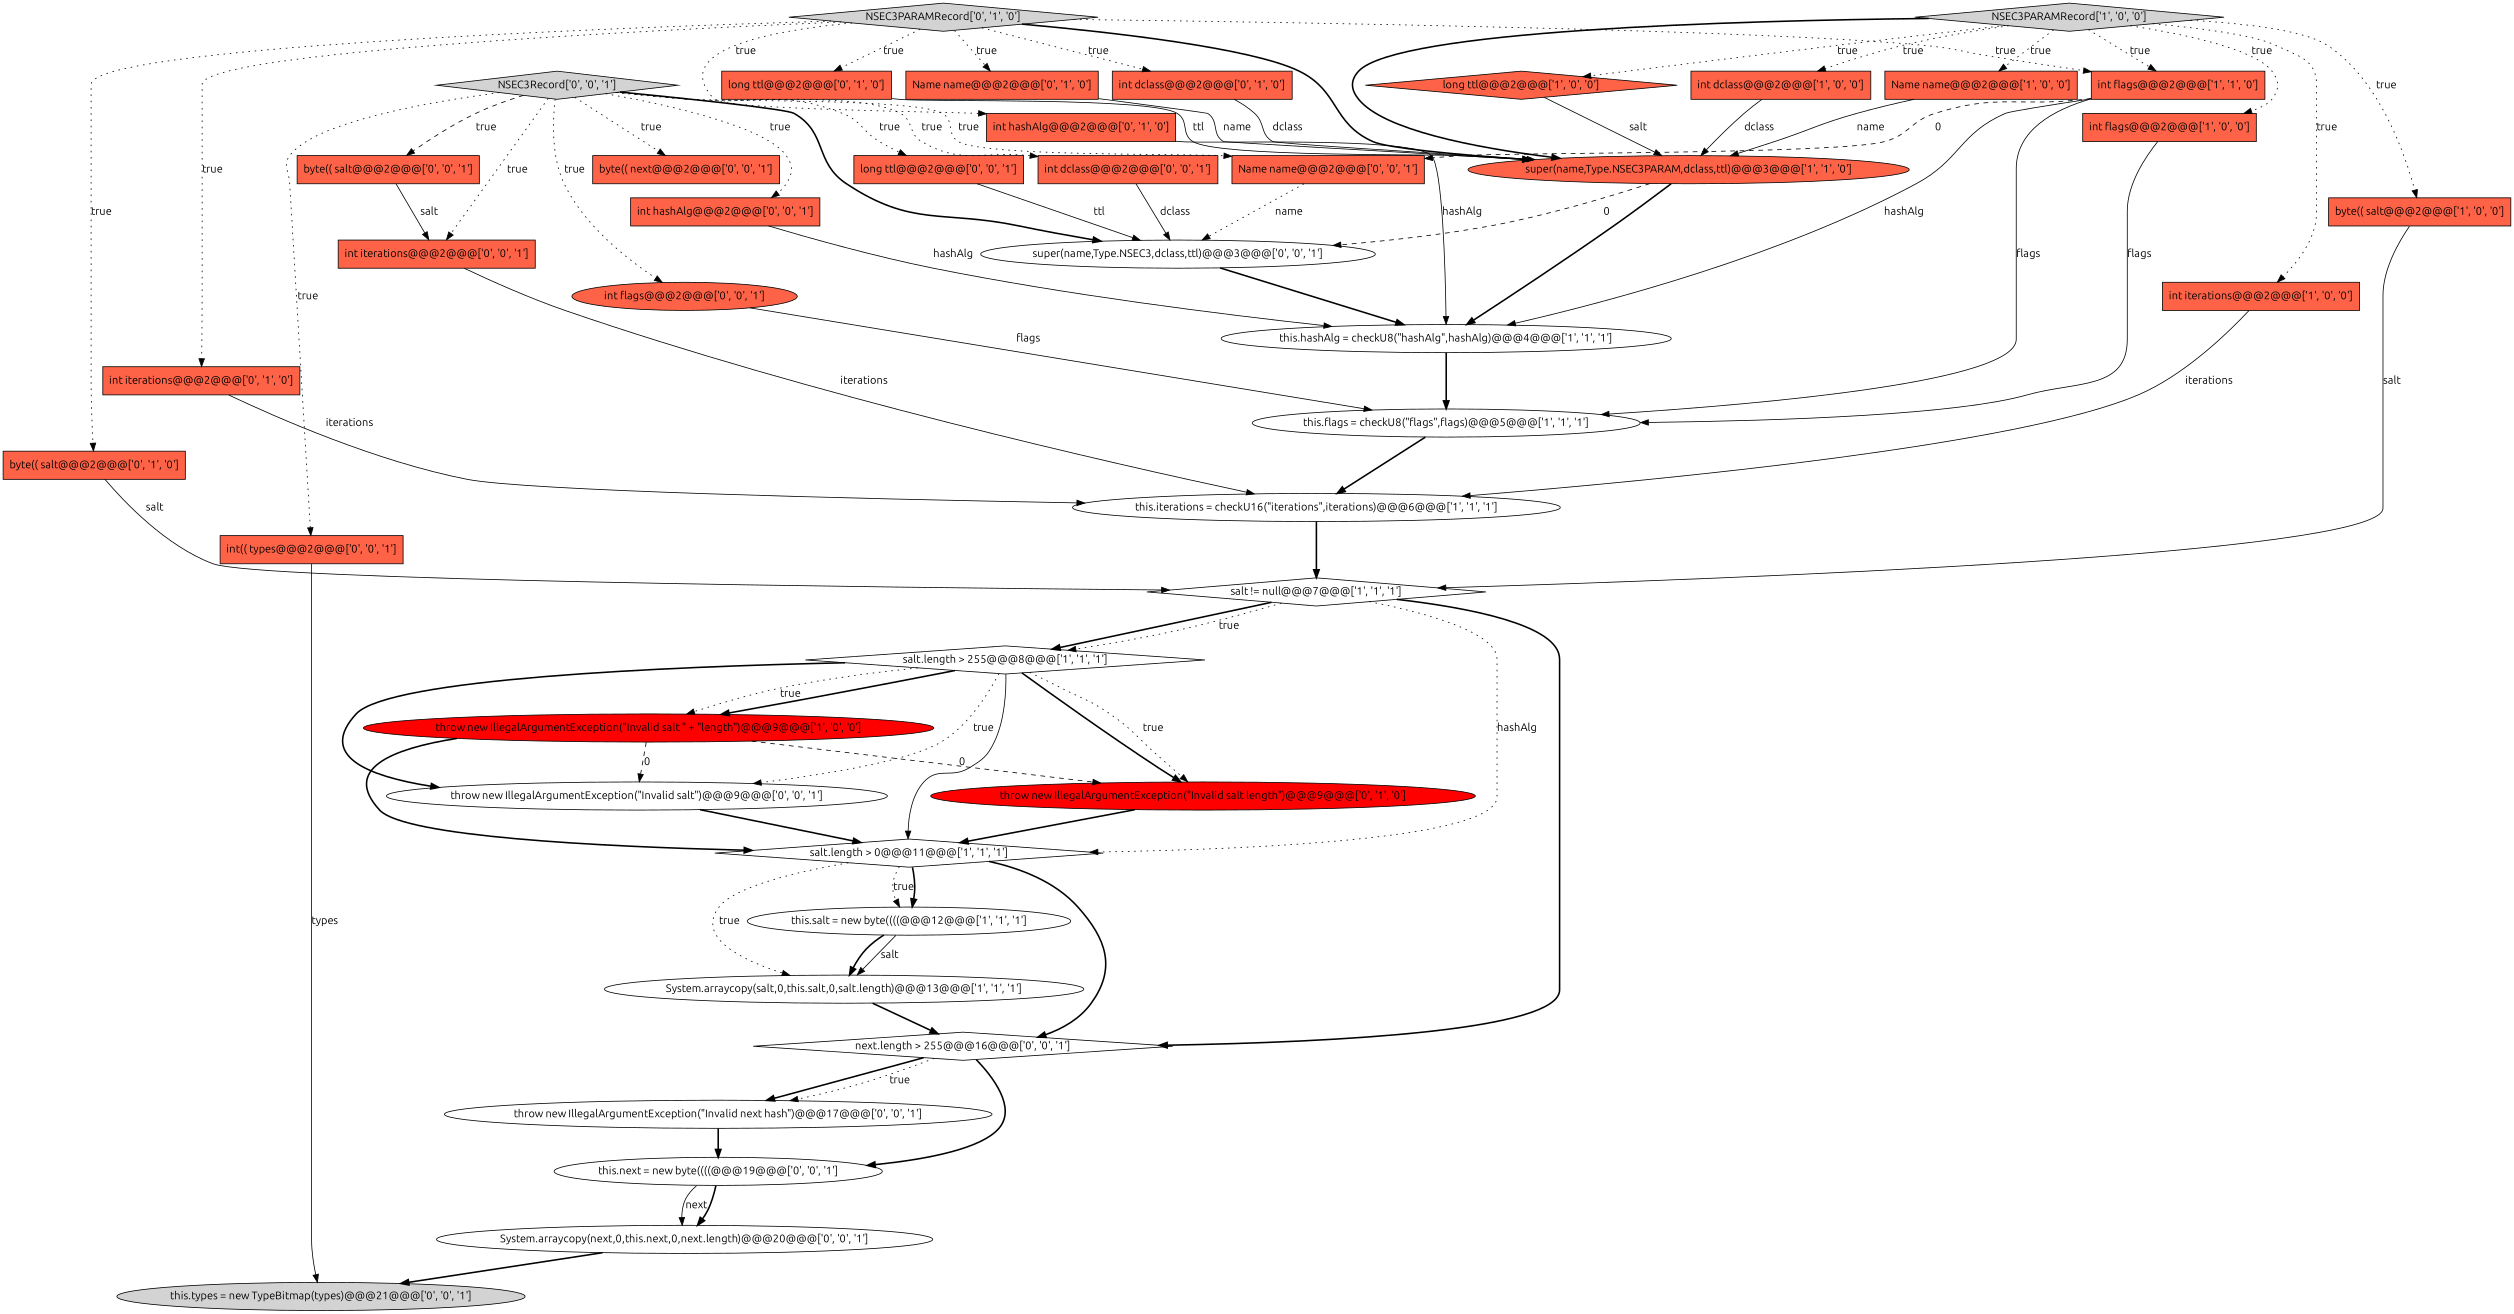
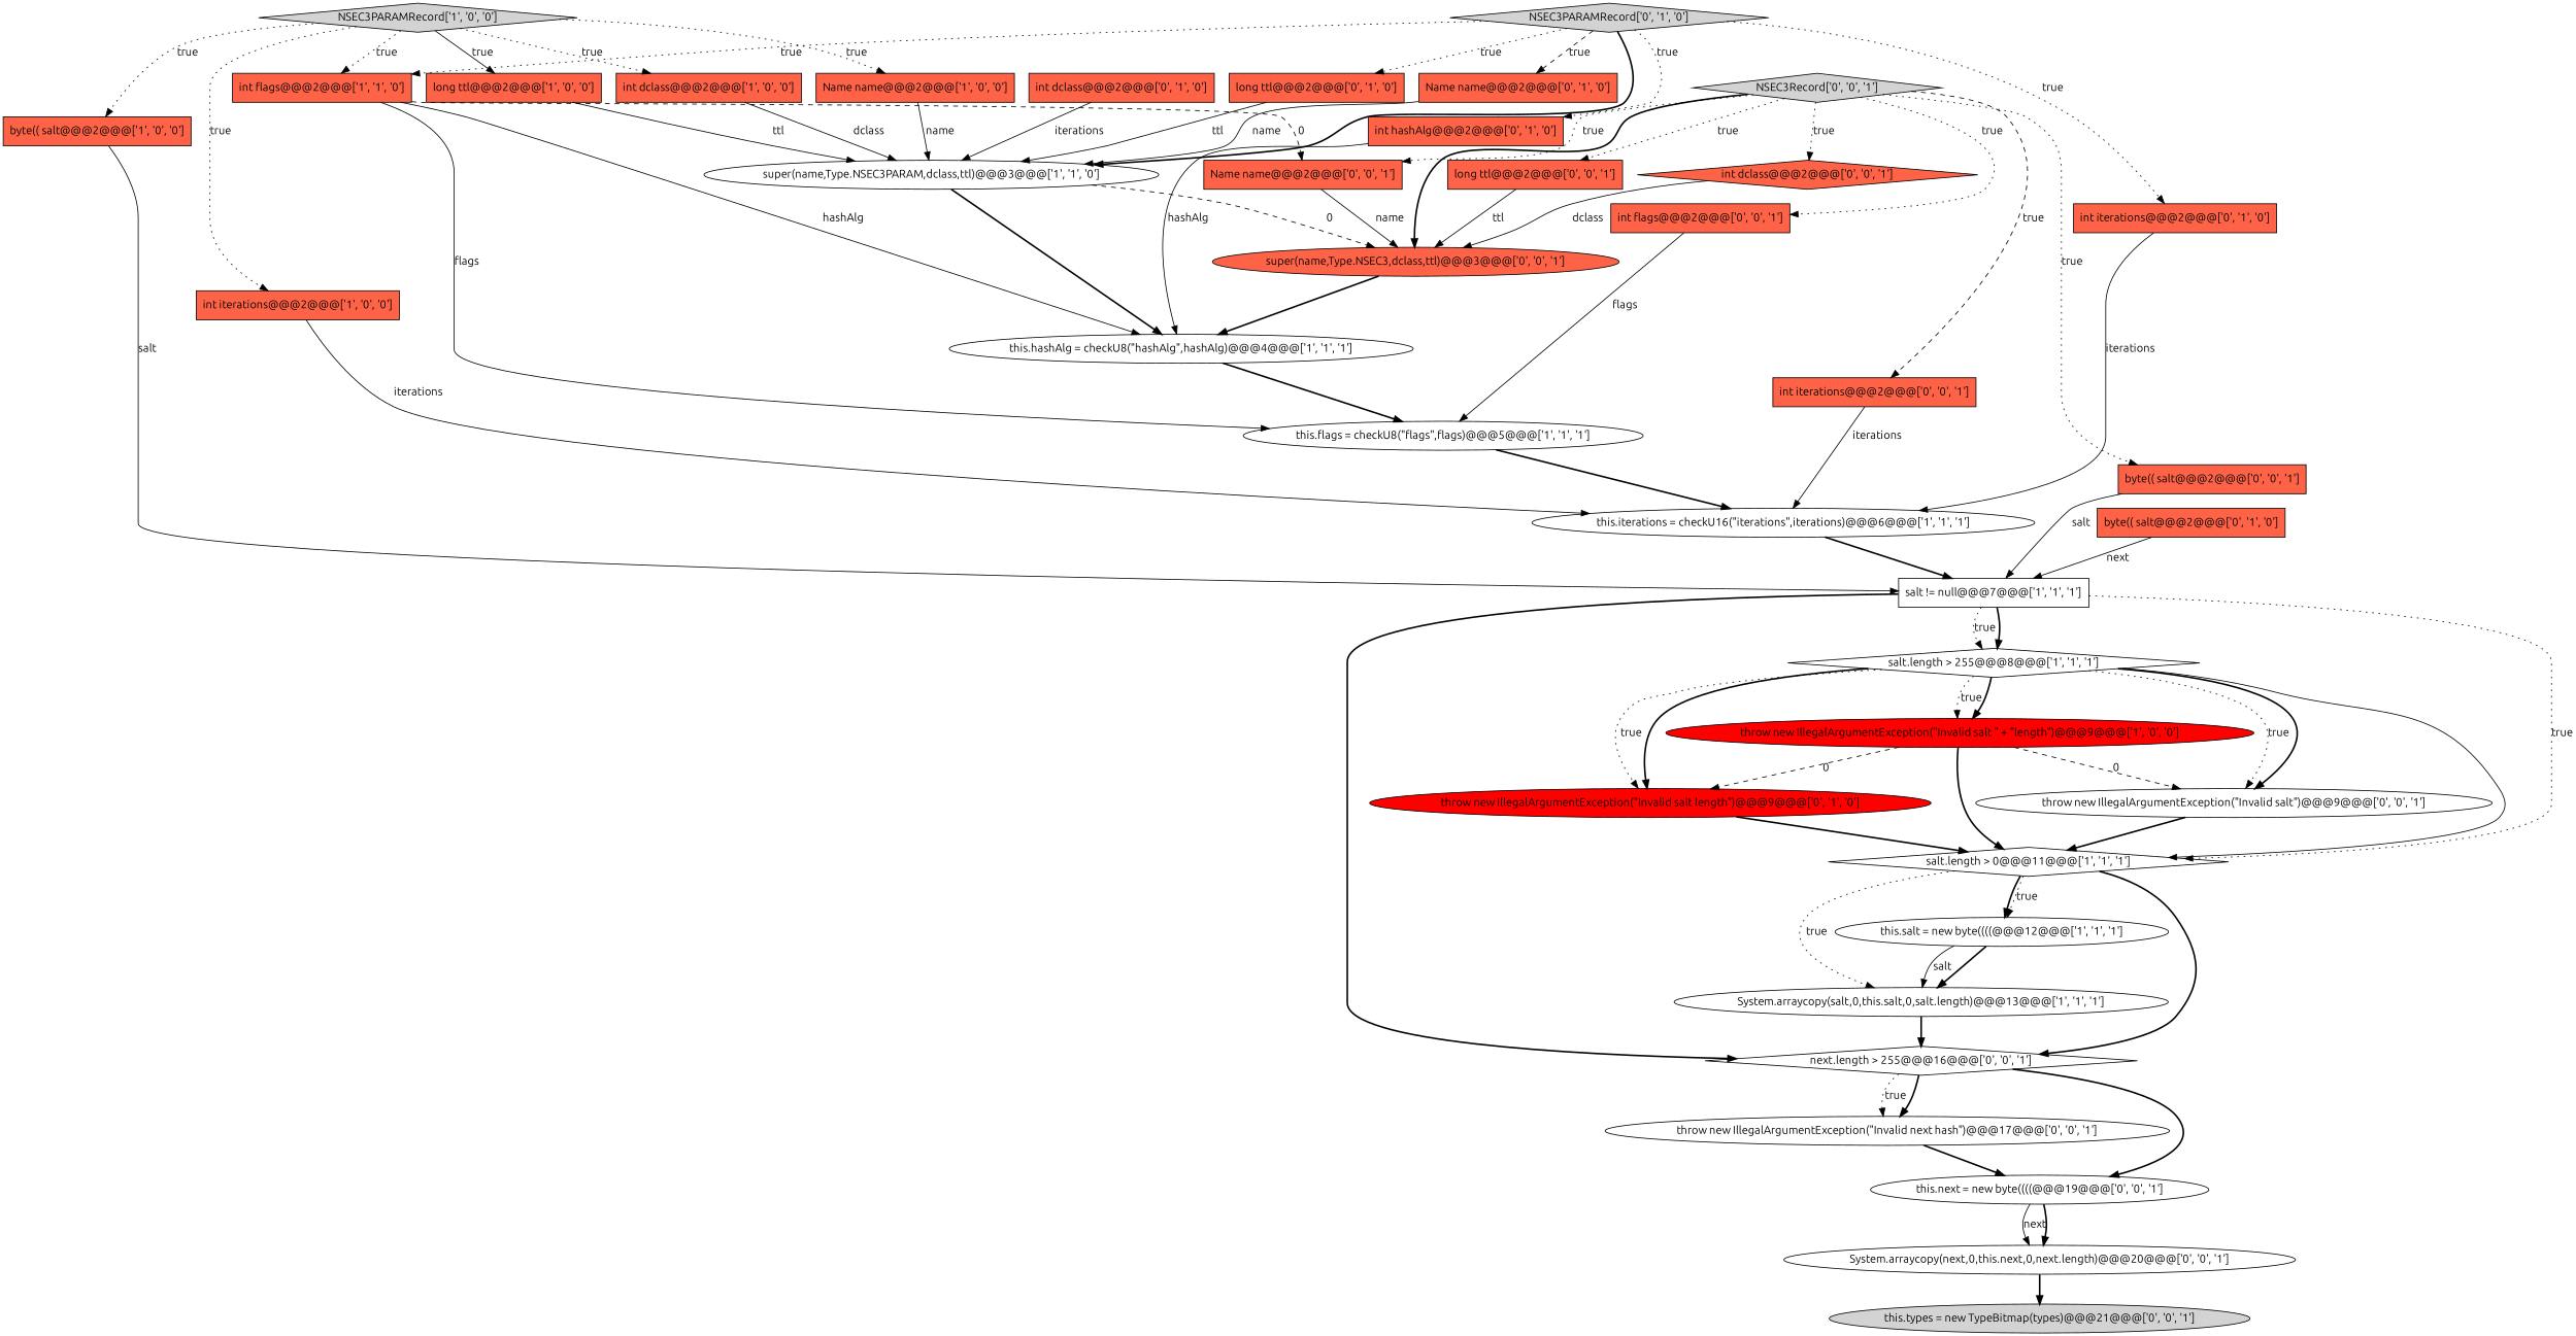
  digraph {
    fontname=Ubuntu
    node [fillcolor=tomato fontname=Ubuntu shape=box style=filled]
    edge [fontname=Ubuntu style=dotted]
-   n1 [label="long ttl@@@2@@@['1', '0', '0']" shape=diamond]
-   n2 [label="super(name,Type.NSEC3PARAM,dclass,ttl)@@@3@@@['1', '1', '0']" shape=ellipse]
+   n1 [label="long ttl@@@2@@@['1', '0', '0']"]
+   n2 [fillcolor=white label="super(name,Type.NSEC3PARAM,dclass,ttl)@@@3@@@['1', '1', '0']" shape=ellipse]
    n3 [fillcolor=white label="this.hashAlg = checkU8(\"hashAlg\",hashAlg)@@@4@@@['1', '1', '1']" shape=ellipse]
-   n4 [fillcolor=white label="super(name,Type.NSEC3,dclass,ttl)@@@3@@@['0', '0', '1']" shape=ellipse]
-   n5 [label="int flags@@@2@@@['1', '0', '0']"]
+   n4 [label="super(name,Type.NSEC3,dclass,ttl)@@@3@@@['0', '0', '1']" shape=ellipse]
    n6 [fillcolor=white label="this.flags = checkU8(\"flags\",flags)@@@5@@@['1', '1', '1']" shape=ellipse]
    n7 [fillcolor=white label="this.iterations = checkU16(\"iterations\",iterations)@@@6@@@['1', '1', '1']" shape=ellipse]
    n8 [label="int dclass@@@2@@@['1', '0', '0']"]
    n9 [label="int iterations@@@2@@@['0', '1', '0']"]
-   n10 [fillcolor=white label="salt != null@@@7@@@['1', '1', '1']" shape=diamond]
+   n10 [fillcolor=white label="salt != null@@@7@@@['1', '1', '1']"]
    n11 [label="int flags@@@2@@@['1', '1', '0']"]
    n12 [label="Name name@@@2@@@['0', '0', '1']"]
    n13 [fillcolor=white label="throw new IllegalArgumentException(\"Invalid next hash\")@@@17@@@['0', '0', '1']" shape=ellipse]
    n14 [fillcolor=white label="this.next = new byte((((@@@19@@@['0', '0', '1']" shape=ellipse]
    n15 [fillcolor=white label="System.arraycopy(next,0,this.next,0,next.length)@@@20@@@['0', '0', '1']" shape=ellipse]
    n16 [label="long ttl@@@2@@@['0', '1', '0']"]
    n17 [fillcolor=white label="salt.length > 0@@@11@@@['1', '1', '1']" shape=diamond]
    n18 [fillcolor=white label="next.length > 255@@@16@@@['0', '0', '1']" shape=diamond]
    n19 [fillcolor=white label="salt.length > 255@@@8@@@['1', '1', '1']" shape=diamond]
    n20 [fillcolor=white label="this.salt = new byte((((@@@12@@@['1', '1', '1']" shape=ellipse]
    n21 [fillcolor=white label="System.arraycopy(salt,0,this.salt,0,salt.length)@@@13@@@['1', '1', '1']" shape=ellipse]
    n22 [fillcolor=red label="throw new IllegalArgumentException(\"Invalid salt length\")@@@9@@@['0', '1', '0']" shape=ellipse]
    n23 [fillcolor=red label="throw new IllegalArgumentException(\"Invalid salt \" + \"length\")@@@9@@@['1', '0', '0']" shape=ellipse]
    n24 [fillcolor=white label="throw new IllegalArgumentException(\"Invalid salt\")@@@9@@@['0', '0', '1']" shape=ellipse]
-   n25 [label="int hashAlg@@@2@@@['0', '0', '1']"]
    n26 [label="long ttl@@@2@@@['0', '0', '1']"]
    n27 [label="byte(( salt@@@2@@@['1', '0', '0']"]
    n28 [fillcolor=lightgray label="this.types = new TypeBitmap(types)@@@21@@@['0', '0', '1']" shape=ellipse]
    n29 [label="Name name@@@2@@@['0', '1', '0']"]
-   n30 [label="int dclass@@@2@@@['0', '0', '1']"]
+   n30 [label="int dclass@@@2@@@['0', '0', '1']" shape=diamond]
    n31 [fillcolor=lightgray label="NSEC3Record['0', '0', '1']" shape=diamond]
-   n32 [label="int(( types@@@2@@@['0', '0', '1']"]
-   n33 [label="byte(( next@@@2@@@['0', '0', '1']"]
    n34 [label="int iterations@@@2@@@['0', '0', '1']"]
    n35 [label="byte(( salt@@@2@@@['0', '0', '1']"]
-   n36 [label="int flags@@@2@@@['0', '0', '1']" shape=ellipse]
+   n36 [label="int flags@@@2@@@['0', '0', '1']"]
    n37 [label="int dclass@@@2@@@['0', '1', '0']"]
    n38 [label="Name name@@@2@@@['1', '0', '0']"]
    n39 [label="byte(( salt@@@2@@@['0', '1', '0']"]
    n40 [fillcolor=lightgray label="NSEC3PARAMRecord['1', '0', '0']" shape=diamond]
    n41 [label="int iterations@@@2@@@['1', '0', '0']"]
    n42 [fillcolor=lightgray label="NSEC3PARAMRecord['0', '1', '0']" shape=diamond]
    n43 [label="int hashAlg@@@2@@@['0', '1', '0']"]
-   n1 -> n2 [label=salt style=solid]
+   n1 -> n2 [label=ttl style=solid]
    n2 -> n3 [style=bold]
    n2 -> n4 [label=0 style=dashed]
    n3 -> n6 [style=bold]
    n4 -> n3 [style=bold]
-   n5 -> n6 [label=flags style=solid]
    n6 -> n7 [style=bold]
    n7 -> n10 [style=bold]
    n8 -> n2 [label=dclass style=solid]
    n9 -> n7 [label=iterations style=solid]
-   n10 -> n17 [label=hashAlg]
+   n10 -> n17 [label=true]
    n10 -> n18 [style=bold]
    n10 -> n19 [style=bold]
    n10 -> n19 [label=true]
    n11 -> n3 [label=hashAlg style=solid]
    n11 -> n6 [label=flags style=solid]
    n11 -> n12 [label=0 style=dashed]
-   n12 -> n4 [label=name]
+   n12 -> n4 [label=name style=solid]
    n13 -> n14 [style=bold]
    n14 -> n15 [label=next style=solid]
    n14 -> n15 [style=bold]
    n15 -> n28 [style=bold]
    n16 -> n2 [label=ttl style=solid]
    n17 -> n18 [style=bold]
    n17 -> n20 [label=true]
    n17 -> n20 [style=bold]
    n17 -> n21 [label=true]
    n18 -> n13 [style=bold]
    n18 -> n13 [label=true]
    n18 -> n14 [style=bold]
    n19 -> n17 [style=solid]
    n19 -> n22 [style=bold]
    n19 -> n22 [label=true]
    n19 -> n23 [label=true]
    n19 -> n23 [style=bold]
    n19 -> n24 [label=true]
    n19 -> n24 [style=bold]
    n20 -> n21 [style=bold]
    n20 -> n21 [label=salt style=solid]
    n21 -> n18 [style=bold]
    n22 -> n17 [style=bold]
    n23 -> n17 [style=bold]
    n23 -> n22 [label=0 style=dashed]
    n23 -> n24 [label=0 style=dashed]
    n24 -> n17 [style=bold]
-   n25 -> n3 [label=hashAlg style=solid]
    n26 -> n4 [label=ttl style=solid]
    n27 -> n10 [label=salt style=solid]
    n29 -> n2 [label=name style=solid]
    n30 -> n4 [label=dclass style=solid]
    n31 -> n4 [style=bold]
    n31 -> n12 [label=true]
-   n31 -> n25 [label=true]
    n31 -> n26 [label=true]
    n31 -> n30 [label=true]
-   n31 -> n32 [label=true]
-   n31 -> n33 [label=true]
-   n31 -> n34 [label=true]
-   n31 -> n35 [label=true style=dashed]
+   n31 -> n34 [label=true style=dashed]
+   n31 -> n35 [label=true]
    n31 -> n36 [label=true]
-   n32 -> n28 [label=types style=solid]
    n34 -> n7 [label=iterations style=solid]
-   n35 -> n34 [label=salt style=solid]
+   n35 -> n10 [label=salt style=solid]
    n36 -> n6 [label=flags style=solid]
-   n37 -> n2 [label=dclass style=solid]
+   n37 -> n2 [label=iterations style=solid]
    n38 -> n2 [label=name style=solid]
-   n39 -> n10 [label=salt style=solid]
-   n40 -> n1 [label=true]
-   n40 -> n2 [style=bold]
-   n40 -> n5 [label=true]
+   n39 -> n10 [label=next style=solid]
+   n40 -> n1 [label=true style=solid]
    n40 -> n8 [label=true]
    n40 -> n11 [label=true]
    n40 -> n27 [label=true]
    n40 -> n38 [label=true]
    n40 -> n41 [label=true]
    n41 -> n7 [label=iterations style=solid]
    n42 -> n2 [style=bold]
    n42 -> n9 [label=true]
    n42 -> n11 [label=true]
    n42 -> n16 [label=true]
-   n42 -> n29 [label=true]
-   n42 -> n37 [label=true]
-   n42 -> n39 [label=true]
+   n42 -> n29 [label=true style=dashed]
    n42 -> n43 [label=true]
    n43 -> n3 [label=hashAlg style=solid]
  }
